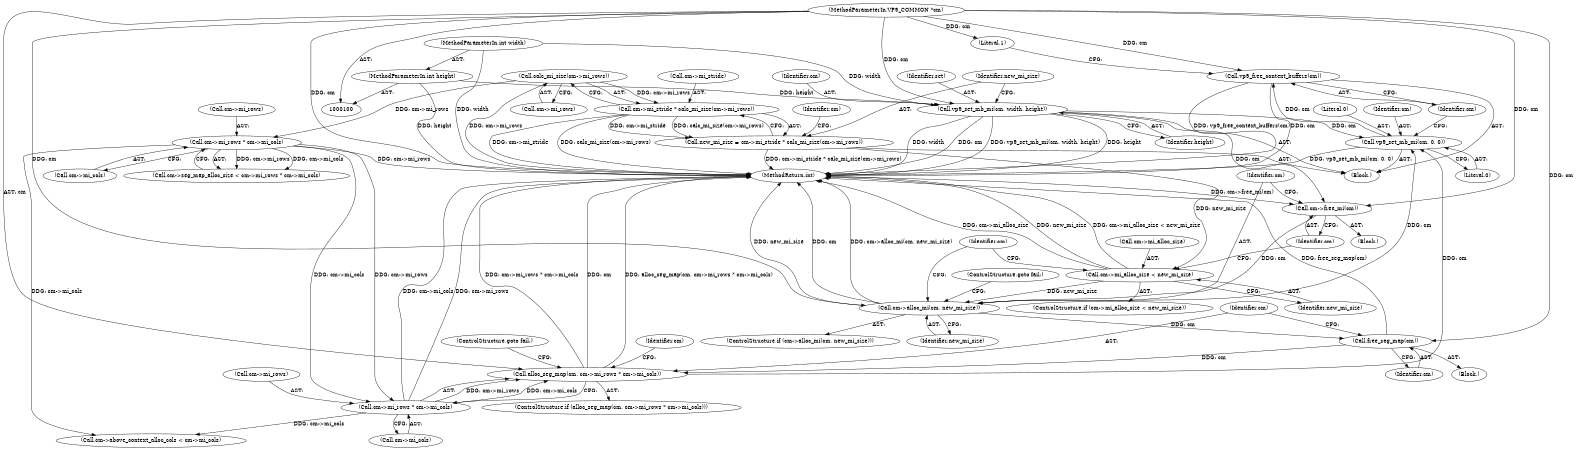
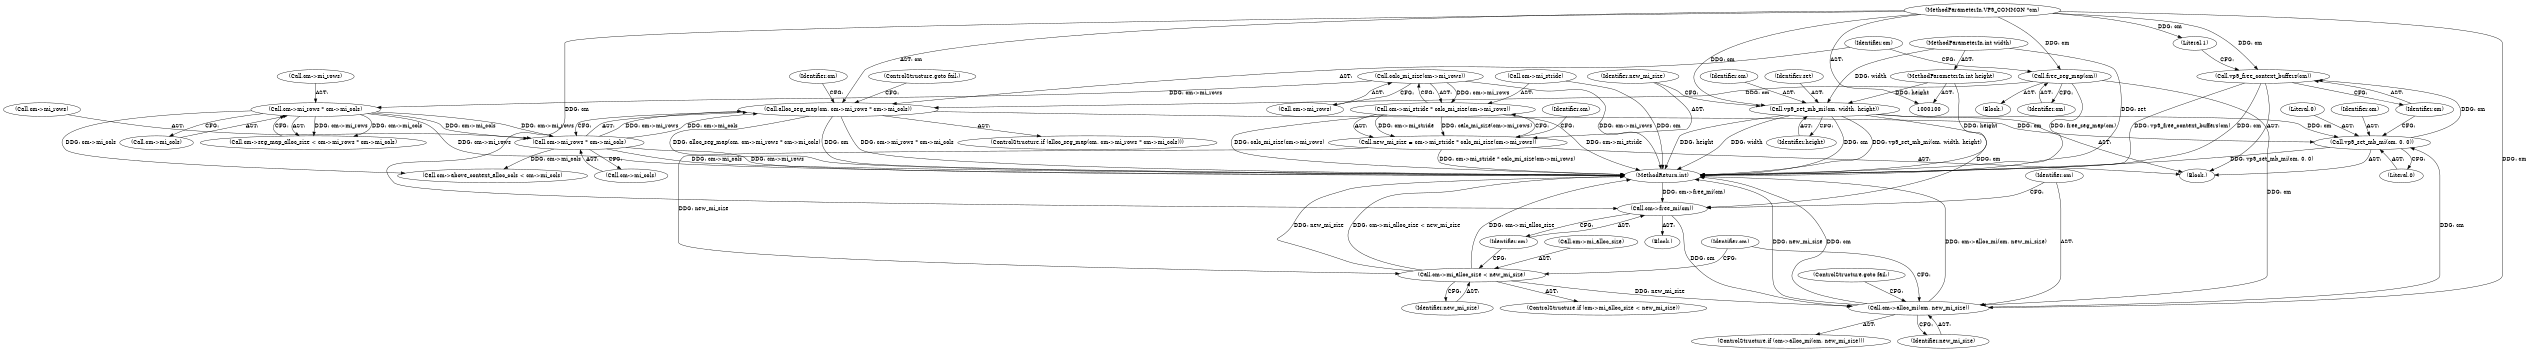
  digraph {
    n1 [label="(Call,vp9_free_context_buffers(cm))"]
    n2 [label="(Identifier,cm)"]
    n3 [label="(Block,)"]
    n4 [label="(MethodReturn,int)"]
    n5 [label="(Call,vp9_set_mb_mi(cm, 0, 0))"]
    n6 [label="(Call,cm->free_mi(cm))"]
    n7 [label="(Literal,0)"]
    n8 [label="(Call,cm->alloc_mi(cm, new_mi_size))"]
    n9 [label="(Call,free_seg_map(cm))"]
    n10 [label="(ControlStructure,if (cm->alloc_mi(cm, new_mi_size)))"]
    n11 [label="(Identifier,new_mi_size)"]
    n12 [label="(Call,alloc_seg_map(cm, cm->mi_rows * cm->mi_cols))"]
    n13 [label="(Block,)"]
    n14 [label="(Identifier,cm)"]
    n15 [label="(Block,)"]
    n16 [label="(Identifier,cm)"]
    n17 [label="(Call,cm->mi_alloc_size < new_mi_size)"]
    n18 [label="(Call,vp9_set_mb_mi(cm, width, height))"]
    n19 [label="(Identifier,height)"]
    n20 [label="(MethodParameterIn,VP9_COMMON *cm)"]
    1000100
    n22 [label="(Literal,1)"]
    n23 [label="(Call,cm->mi_rows * cm->mi_cols)"]
    n24 [label="(ControlStructure,if (alloc_seg_map(cm, cm->mi_rows * cm->mi_cols)))"]
    n25 [label="(MethodParameterIn,int width)"]
    n26 [label="(MethodParameterIn,int height)"]
    n27 [label="(Identifier,new_mi_size)"]
    n28 [label="(ControlStructure,if (cm->mi_alloc_size < new_mi_size))"]
    n29 [label="(Call,new_mi_size = cm->mi_stride * calc_mi_size(cm->mi_rows))"]
    n30 [label="(Call,cm->mi_stride * calc_mi_size(cm->mi_rows))"]
    n31 [label="(Call,calc_mi_size(cm->mi_rows))"]
    n32 [label="(Call,cm->mi_rows * cm->mi_cols)"]
    n33 [label="(Call,cm->mi_rows)"]
    n34 [label="(Call,cm->above_context_alloc_cols < cm->mi_cols)"]
    n35 [label="(Call,cm->mi_cols)"]
    n36 [label="(Call,cm->seg_map_alloc_size < cm->mi_rows * cm->mi_cols)"]
    n37 [label="(Call,cm->mi_cols)"]
    n38 [label="(Identifier,cm)"]
    n39 [label="(Call,cm->mi_stride)"]
    n40 [label="(Identifier,set)"]
    n41 [label="(Call,cm->mi_alloc_size)"]
    n42 [label="(Identifier,cm)"]
    n43 [label="(Identifier,new_mi_size)"]
    n44 [label="(Identifier,cm)"]
    n45 [label="(Call,cm->mi_rows)"]
    n46 [label="(Literal,0)"]
    n47 [label="(Identifier,cm)"]
    n48 [label="(Identifier,cm)"]
    n49 [label="(ControlStructure,goto fail;)"]
    n50 [label="(Call,cm->mi_rows)"]
    n51 [label="(ControlStructure,goto fail;)"]
    n52 [label="(Identifier,cm)"]
    n53 [label="(Identifier,cm)"]
    n1 -> n2 [label="CFG: "]
    n1 -> n3 [label="AST: "]
    n1 -> n4 [label="DDG: vp9_free_context_buffers(cm)"]
    n1 -> n4 [label="DDG: cm"]
    n2 -> n1 [label="AST: "]
    n2 -> n5 [label="CFG: "]
    n4 -> n6 [label="DDG: cm->free_mi(cm)"]
    n5 -> n1 [label="DDG: cm"]
    n5 -> n3 [label="AST: "]
    n5 -> n4 [label="DDG: vp9_set_mb_mi(cm, 0, 0)"]
    n5 -> n7 [label="CFG: "]
    n6 -> n8 [label="DDG: cm"]
    n6 -> n15 [label="AST: "]
    n6 -> n16 [label="CFG: "]
    n7 -> n5 [label="AST: "]
    n8 -> n4 [label="DDG: cm->alloc_mi(cm, new_mi_size)"]
    n8 -> n4 [label="DDG: new_mi_size"]
    n8 -> n4 [label="DDG: cm"]
    n8 -> n5 [label="DDG: cm"]
-   n8 -> n9 [label="DDG: cm"]
+   n9 -> n8 [label="DDG: cm"]
    n8 -> n10 [label="AST: "]
    n8 -> n11 [label="CFG: "]
    n9 -> n4 [label="DDG: free_seg_map(cm)"]
    n9 -> n12 [label="DDG: cm"]
    n9 -> n13 [label="AST: "]
    n9 -> n14 [label="CFG: "]
    n11 -> n8 [label="AST: "]
    n12 -> n4 [label="DDG: cm"]
    n12 -> n4 [label="DDG: cm->mi_rows * cm->mi_cols"]
    n12 -> n4 [label="DDG: alloc_seg_map(cm, cm->mi_rows * cm->mi_cols)"]
    n12 -> n5 [label="DDG: cm"]
    n12 -> n23 [label="CFG: "]
    n12 -> n24 [label="AST: "]
    n14 -> n9 [label="AST: "]
    n16 -> n6 [label="AST: "]
    n16 -> n17 [label="CFG: "]
    n17 -> n4 [label="DDG: new_mi_size"]
    n17 -> n4 [label="DDG: cm->mi_alloc_size < new_mi_size"]
    n17 -> n4 [label="DDG: cm->mi_alloc_size"]
    n17 -> n8 [label="DDG: new_mi_size"]
    n17 -> n27 [label="CFG: "]
    n17 -> n28 [label="AST: "]
    n18 -> n3 [label="AST: "]
    n18 -> n4 [label="DDG: width"]
    n18 -> n4 [label="DDG: cm"]
    n18 -> n4 [label="DDG: vp9_set_mb_mi(cm, width, height)"]
    n18 -> n4 [label="DDG: height"]
    n18 -> n5 [label="DDG: cm"]
    n18 -> n6 [label="DDG: cm"]
    n18 -> n19 [label="CFG: "]
    n19 -> n18 [label="AST: "]
    n20 -> n1 [label="DDG: cm"]
-   n20 -> n4 [label="DDG: cm"]
+   n39 -> n4 [label="DDG: cm"]
    n20 -> n6 [label="DDG: cm"]
    n20 -> n8 [label="DDG: cm"]
    n20 -> n9 [label="DDG: cm"]
    n20 -> n12 [label="AST: cm"]
    n20 -> n18 [label="DDG: cm"]
    n20 -> 1000100 [label="AST: "]
    n20 -> n22 [label="DDG: cm"]
    n22 -> n1 [label="CFG: "]
    n23 -> n4 [label="DDG: cm->mi_cols"]
    n23 -> n4 [label="DDG: cm->mi_rows"]
    n23 -> n12 [label="AST: "]
    n23 -> n12 [label="DDG: cm->mi_rows"]
    n23 -> n12 [label="DDG: cm->mi_cols"]
    n23 -> n34 [label="DDG: cm->mi_cols"]
    n23 -> n37 [label="CFG: "]
-   n25 -> n4 [label="DDG: width"]
+   n25 -> n4 [label="DDG: set"]
    n25 -> n18 [label="DDG: width"]
    n25 -> n26 [label="AST: "]
    n26 -> n4 [label="DDG: height"]
    n26 -> n18 [label="DDG: height"]
    n26 -> 1000100 [label="AST: "]
    n27 -> n17 [label="AST: "]
    n29 -> n3 [label="AST: "]
    n29 -> n4 [label="DDG: cm->mi_stride * calc_mi_size(cm->mi_rows)"]
    n29 -> n17 [label="DDG: new_mi_size"]
    n29 -> n30 [label="CFG: "]
    n30 -> n4 [label="DDG: cm->mi_stride"]
    n30 -> n4 [label="DDG: calc_mi_size(cm->mi_rows)"]
    n30 -> n29 [label="AST: "]
    n30 -> n29 [label="DDG: cm->mi_stride"]
    n30 -> n29 [label="DDG: calc_mi_size(cm->mi_rows)"]
    n30 -> n31 [label="CFG: "]
    n31 -> n4 [label="DDG: cm->mi_rows"]
    n31 -> n30 [label="AST: "]
    n31 -> n30 [label="DDG: cm->mi_rows"]
    n31 -> n32 [label="DDG: cm->mi_rows"]
    n31 -> n33 [label="CFG: "]
    n32 -> n4 [label="DDG: cm->mi_rows"]
    n32 -> n23 [label="DDG: cm->mi_rows"]
    n32 -> n23 [label="DDG: cm->mi_cols"]
    n32 -> n34 [label="DDG: cm->mi_cols"]
    n32 -> n35 [label="CFG: "]
    n32 -> n36 [label="AST: "]
    n32 -> n36 [label="DDG: cm->mi_rows"]
    n32 -> n36 [label="DDG: cm->mi_cols"]
    n33 -> n31 [label="AST: "]
    n35 -> n32 [label="AST: "]
    n36 -> n32 [label="CFG: "]
    n37 -> n23 [label="AST: "]
    n38 -> n12 [label="CFG: "]
    n39 -> n30 [label="AST: "]
    n40 -> n18 [label="AST: "]
    n41 -> n17 [label="AST: "]
    n42 -> n29 [label="CFG: "]
    n43 -> n18 [label="CFG: "]
    n43 -> n29 [label="AST: "]
    n44 -> n9 [label="CFG: "]
    n44 -> n12 [label="AST: "]
    n45 -> n32 [label="AST: "]
    n46 -> n5 [label="AST: "]
    n47 -> n8 [label="CFG: "]
    n47 -> n17 [label="CFG: "]
    n48 -> n18 [label="AST: "]
    n49 -> n8 [label="CFG: "]
    n50 -> n23 [label="AST: "]
    n51 -> n12 [label="CFG: "]
    n52 -> n5 [label="AST: "]
    n53 -> n6 [label="CFG: "]
    n53 -> n8 [label="AST: "]
  }
